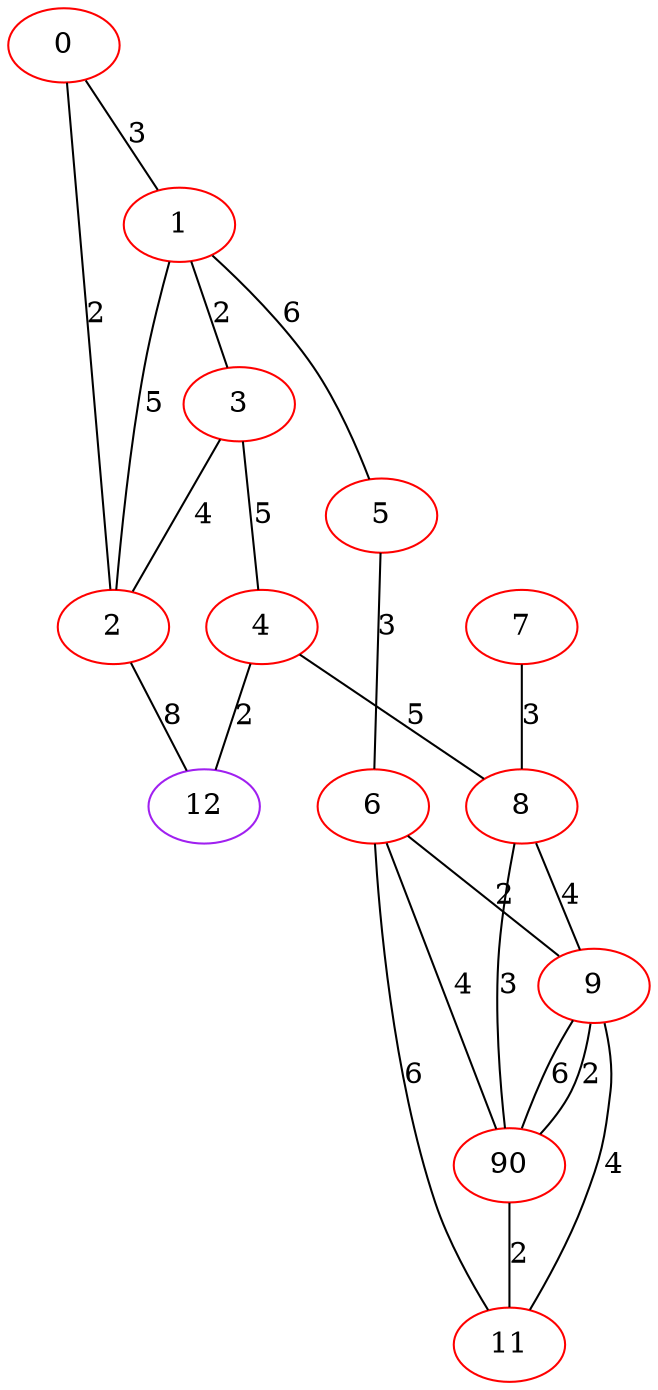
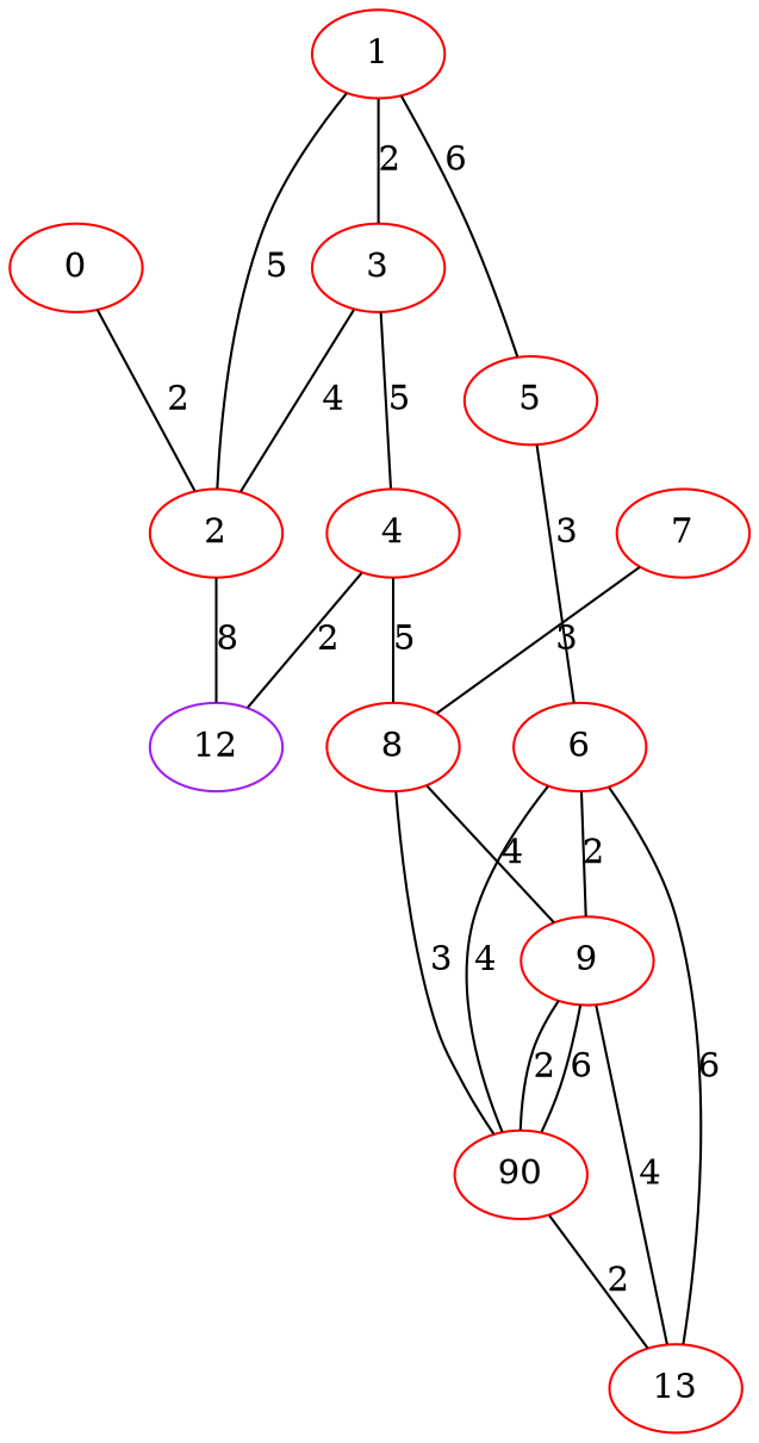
  graph {
    node [color=red weight=1]
    0
    1
    2
    3
    5
    12 [color=purple weight=4]
    4
    6
    8
    7
    9
    n12 [label=90]
-   11
-   0 -- 1 [label=3]
+   11 [label=13]
    0 -- 2 [label=2]
    1 -- 2 [label=5]
    1 -- 3 [label=2]
    1 -- 5 [label=6]
    2 -- 12 [label=8]
    3 -- 2 [label=4]
    3 -- 4 [label=5]
    5 -- 6 [label=3]
    4 -- 12 [label=2]
    4 -- 8 [label=5]
    6 -- 9 [label=2]
    6 -- n12 [label=4]
    6 -- 11 [label=6]
    8 -- 9 [label=4]
    8 -- n12 [label=3]
    7 -- 8 [label=3]
    9 -- n12 [label=6]
    9 -- n12 [label=2]
    9 -- 11 [label=4]
    n12 -- 11 [label=2]
  }
